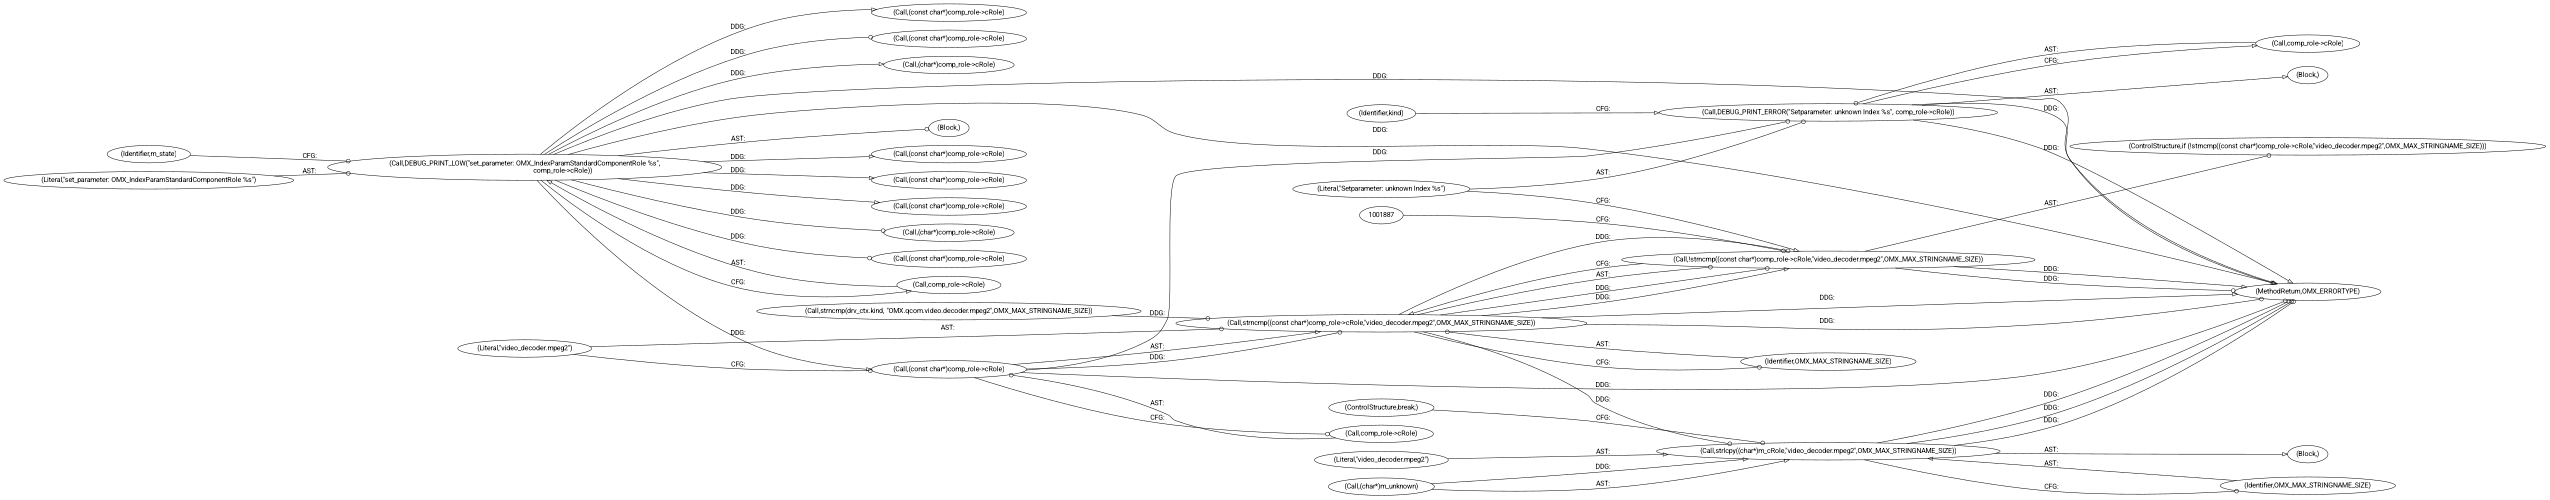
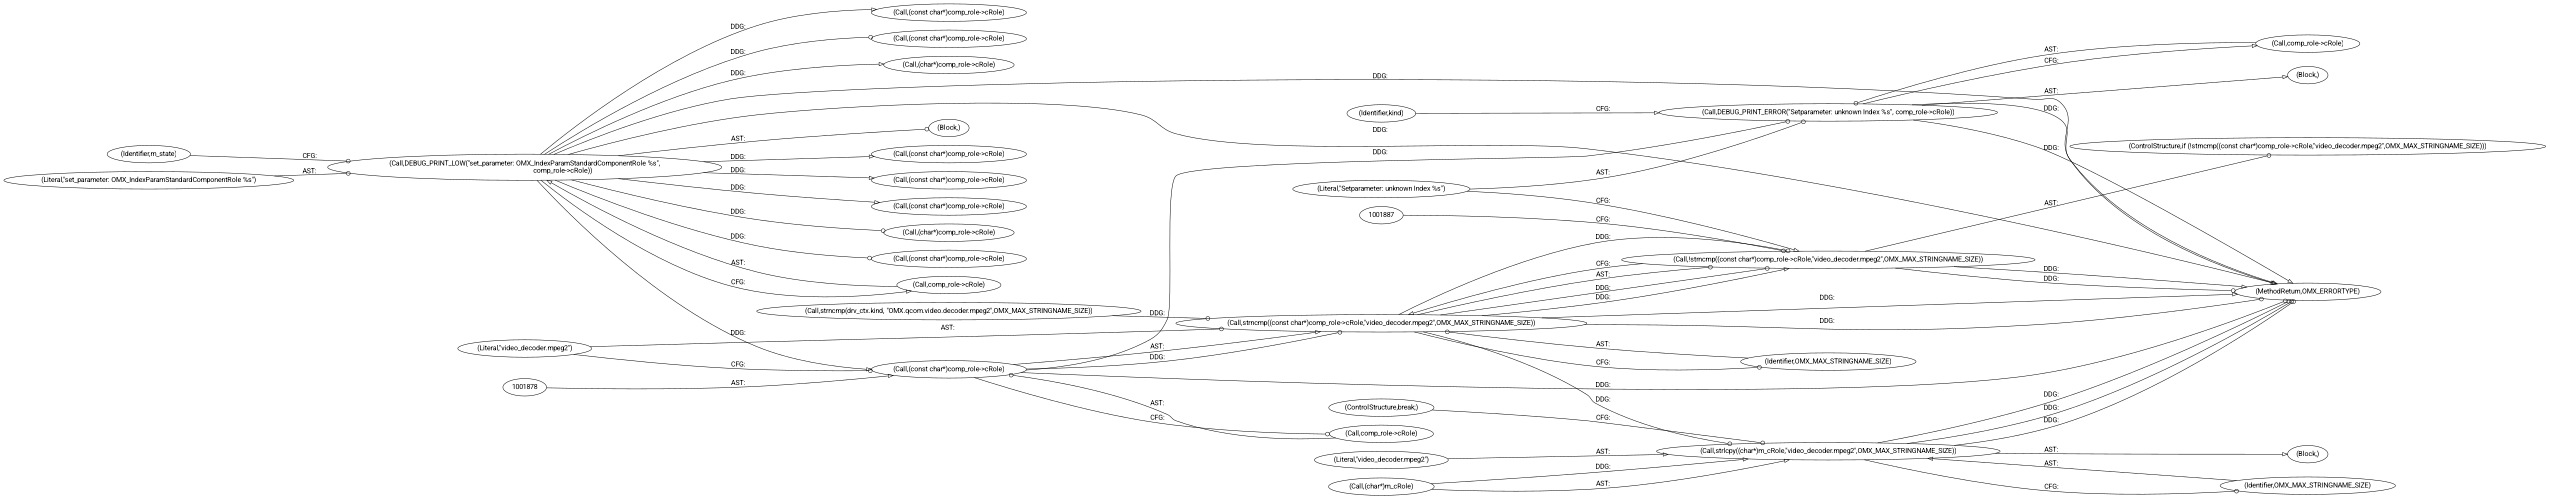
  digraph {
    fontname=Roboto
    rankdir=LR
    node [fontname=Roboto]
    edge [arrowhead=odot fontname=Roboto]
    n1 [label="(Call,(const char*)comp_role->cRole)"]
    n2 [label="(Call,strncmp((const char*)comp_role->cRole,\"video_decoder.mpeg2\",OMX_MAX_STRINGNAME_SIZE))"]
    n3 [label="(Call,DEBUG_PRINT_ERROR(\"Setparameter: unknown Index %s\", comp_role->cRole))"]
    n4 [label="(MethodReturn,OMX_ERRORTYPE)"]
    n5 [label="(Call,comp_role->cRole)"]
    n6 [label="(Call,!strncmp((const char*)comp_role->cRole,\"video_decoder.mpeg2\",OMX_MAX_STRINGNAME_SIZE))"]
    n7 [label="(Call,strlcpy((char*)m_cRole,\"video_decoder.mpeg2\",OMX_MAX_STRINGNAME_SIZE))"]
    n8 [label="(Identifier,OMX_MAX_STRINGNAME_SIZE)"]
    n9 [label="(Block,)"]
    n10 [label="(Call,comp_role->cRole)"]
    n11 [label="(Call,DEBUG_PRINT_LOW(\"set_parameter: OMX_IndexParamStandardComponentRole %s\",\n                                          comp_role->cRole))"]
    n12 [label="(Block,)"]
    n13 [label="(Call,(const char*)comp_role->cRole)"]
    n14 [label="(Call,(const char*)comp_role->cRole)"]
    n15 [label="(Call,(const char*)comp_role->cRole)"]
    n16 [label="(Call,(char*)comp_role->cRole)"]
    n17 [label="(Call,(const char*)comp_role->cRole)"]
    n18 [label="(Call,comp_role->cRole)"]
    n19 [label="(Call,(const char*)comp_role->cRole)"]
    n20 [label="(Call,(const char*)comp_role->cRole)"]
    n21 [label="(Call,(char*)comp_role->cRole)"]
    n22 [label="(ControlStructure,if (!strncmp((const char*)comp_role->cRole,\"video_decoder.mpeg2\",OMX_MAX_STRINGNAME_SIZE)))"]
    n23 [label="(Identifier,OMX_MAX_STRINGNAME_SIZE)"]
    n24 [label="(Block,)"]
-   n25 [label="(Call,(char*)m_unknown)"]
+   n25 [label="(Call,(char*)m_cRole)"]
    n26 [label="(Identifier,kind)"]
    n27 [label="(Literal,\"video_decoder.mpeg2\")"]
    n28 [label="(ControlStructure,break;)"]
    n29 [label="(Literal,\"Setparameter: unknown Index %s\")"]
    n30 [label="(Identifier,m_state)"]
    n31 [label="(Literal,\"set_parameter: OMX_IndexParamStandardComponentRole %s\")"]
    n32 [label="(Call,strncmp(drv_ctx.kind, \"OMX.qcom.video.decoder.mpeg2\",OMX_MAX_STRINGNAME_SIZE))"]
    n33 [label="(Literal,\"video_decoder.mpeg2\")"]
+   1001878
    1001887
    n1 -> n2 [arrowhead=onormal label="AST: "]
    n1 -> n2 [label="DDG: "]
    n1 -> n3 [label="DDG: "]
    n1 -> n4 [label="DDG: "]
    n1 -> n5 [label="CFG: "]
    n2 -> n4 [arrowhead=onormal label="DDG: "]
    n2 -> n4 [label="DDG: "]
    n2 -> n6 [label="AST: "]
    n2 -> n6 [label="DDG: "]
    n2 -> n6 [arrowhead=onormal label="DDG: "]
    n2 -> n6 [label="DDG: "]
    n2 -> n7 [label="DDG: "]
    n2 -> n8 [label="CFG: "]
    n3 -> n4 [arrowhead=onormal label="DDG: "]
    n3 -> n4 [arrowhead=onormal label="DDG: "]
    n3 -> n9 [arrowhead=onormal label="AST: "]
    n3 -> n10 [arrowhead=onormal label="CFG: "]
    n5 -> n1 [label="AST: "]
    n6 -> n2 [arrowhead=onormal label="CFG: "]
    n6 -> n4 [arrowhead=onormal label="DDG: "]
    n6 -> n4 [label="DDG: "]
    n6 -> n22 [label="AST: "]
    n7 -> n4 [label="DDG: "]
    n7 -> n4 [label="DDG: "]
    n7 -> n4 [label="DDG: "]
    n7 -> n23 [label="CFG: "]
    n7 -> n24 [arrowhead=onormal label="AST: "]
    n8 -> n2 [label="AST: "]
    n10 -> n3 [label="AST: "]
    n11 -> n1 [arrowhead=onormal label="DDG: "]
    n11 -> n4 [arrowhead=onormal label="DDG: "]
    n11 -> n4 [arrowhead=onormal label="DDG: "]
    n11 -> n12 [label="AST: "]
    n11 -> n13 [arrowhead=onormal label="DDG: "]
    n11 -> n14 [arrowhead=onormal label="DDG: "]
    n11 -> n15 [arrowhead=onormal label="DDG: "]
    n11 -> n16 [label="DDG: "]
    n11 -> n17 [label="DDG: "]
    n11 -> n18 [arrowhead=onormal label="CFG: "]
    n11 -> n19 [arrowhead=onormal label="DDG: "]
    n11 -> n20 [label="DDG: "]
    n11 -> n21 [arrowhead=onormal label="DDG: "]
    n18 -> n11 [arrowhead=onormal label="AST: "]
    n23 -> n7 [arrowhead=onormal label="AST: "]
    n25 -> n7 [arrowhead=onormal label="AST: "]
    n25 -> n7 [arrowhead=onormal label="DDG: "]
    n26 -> n3 [arrowhead=onormal label="CFG: "]
    n27 -> n1 [label="CFG: "]
    n27 -> n2 [label="AST: "]
    n28 -> n7 [label="CFG: "]
    n29 -> n3 [label="AST: "]
    n29 -> n6 [arrowhead=onormal label="CFG: "]
    n30 -> n11 [label="CFG: "]
    n31 -> n11 [label="AST: "]
    n32 -> n2 [label="DDG: "]
    n33 -> n7 [arrowhead=onormal label="AST: "]
+   1001878 -> n1 [arrowhead=onormal label="AST: "]
    1001887 -> n6 [label="CFG: "]
  }
